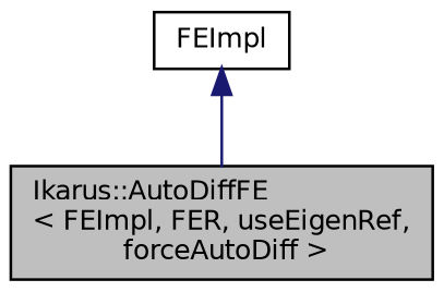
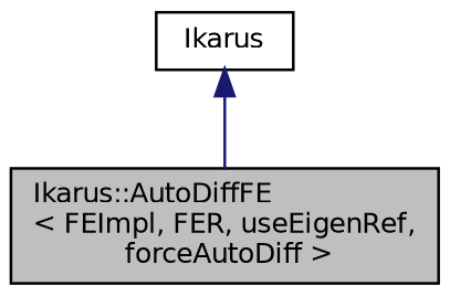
  digraph {
    node [color=black fontname=Helvetica fontsize=10 shape=record style=filled]
    n1 [fillcolor=grey75 fontcolor=black height=0.2 label="Ikarus::AutoDiffFE\l\< FEImpl, FER, useEigenRef,\l forceAutoDiff \>" width=0.4]
-   n2 [fillcolor=white height=0.2 label=FEImpl width=0.4]
+   n2 [fillcolor=white height=0.2 label=Ikarus width=0.4]
    n2 -> n1 [color=midnightblue dir=back fontname=Helvetica fontsize=10 labelfontname=Helvetica labelfontsize=10 style=solid]
  }
